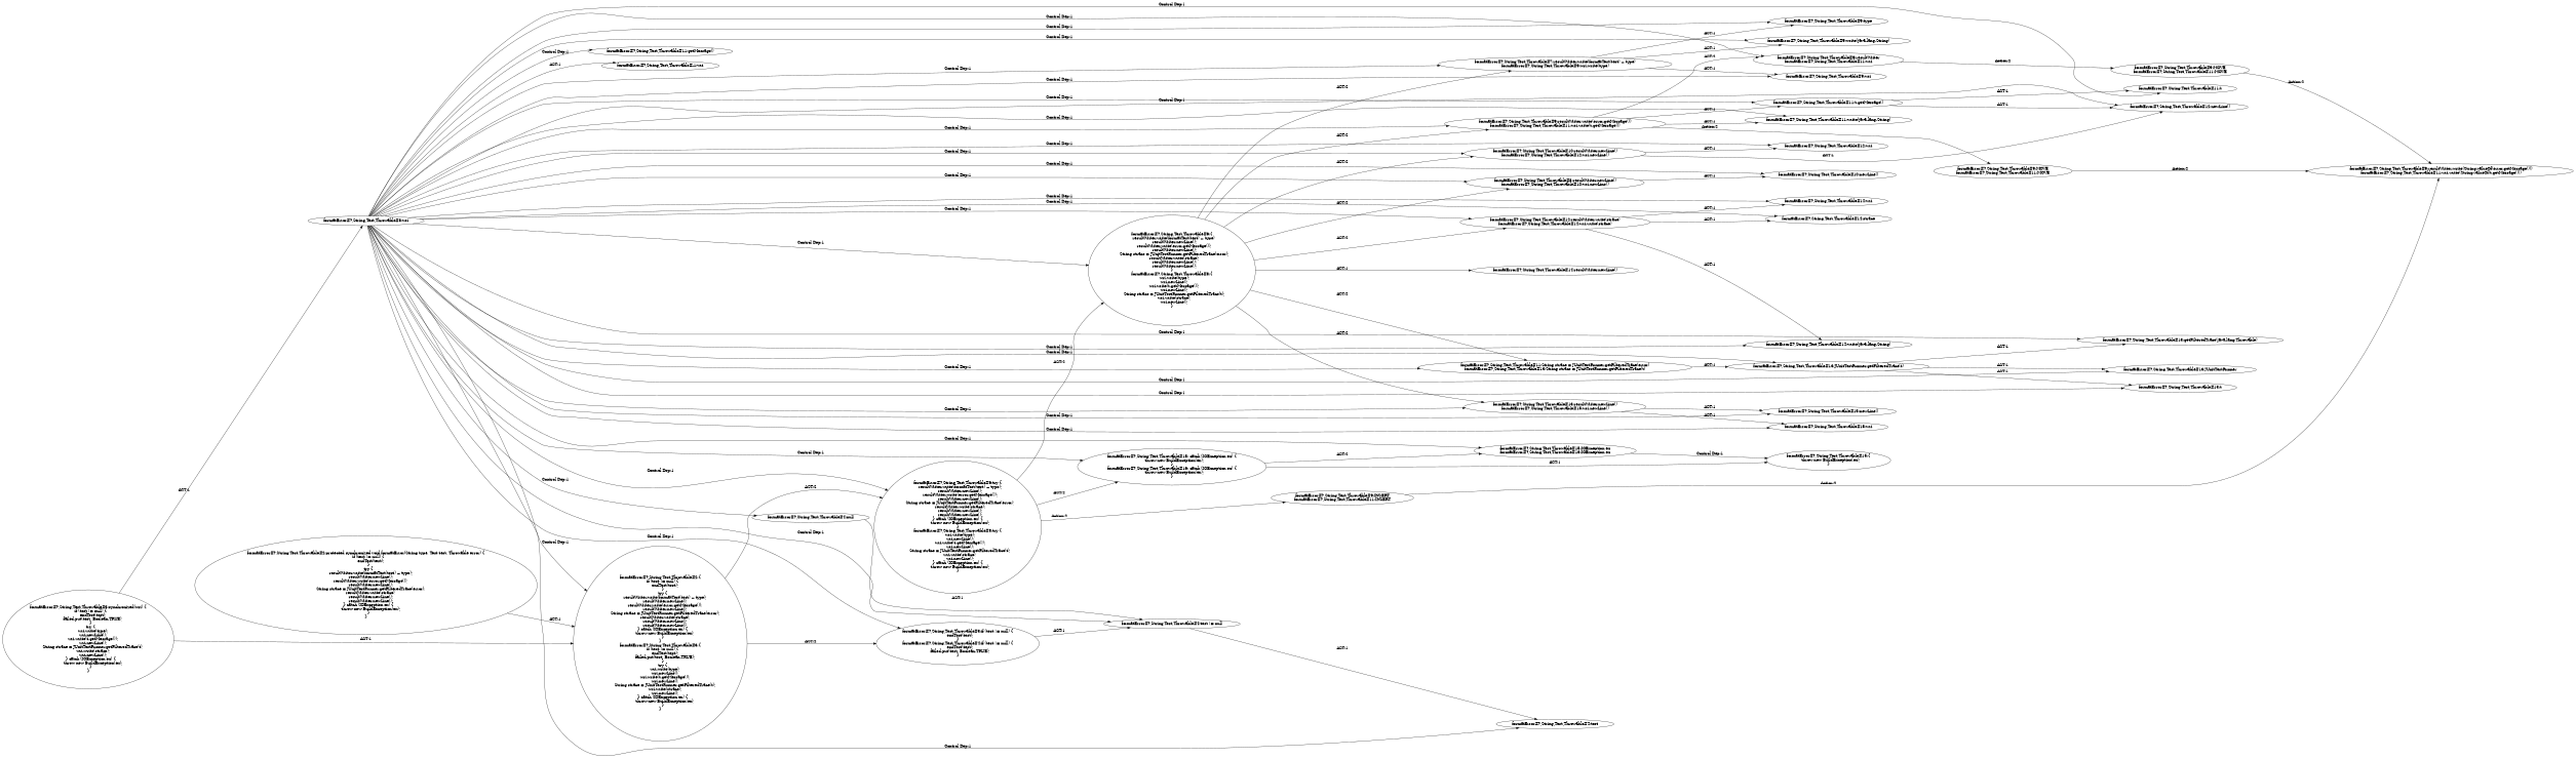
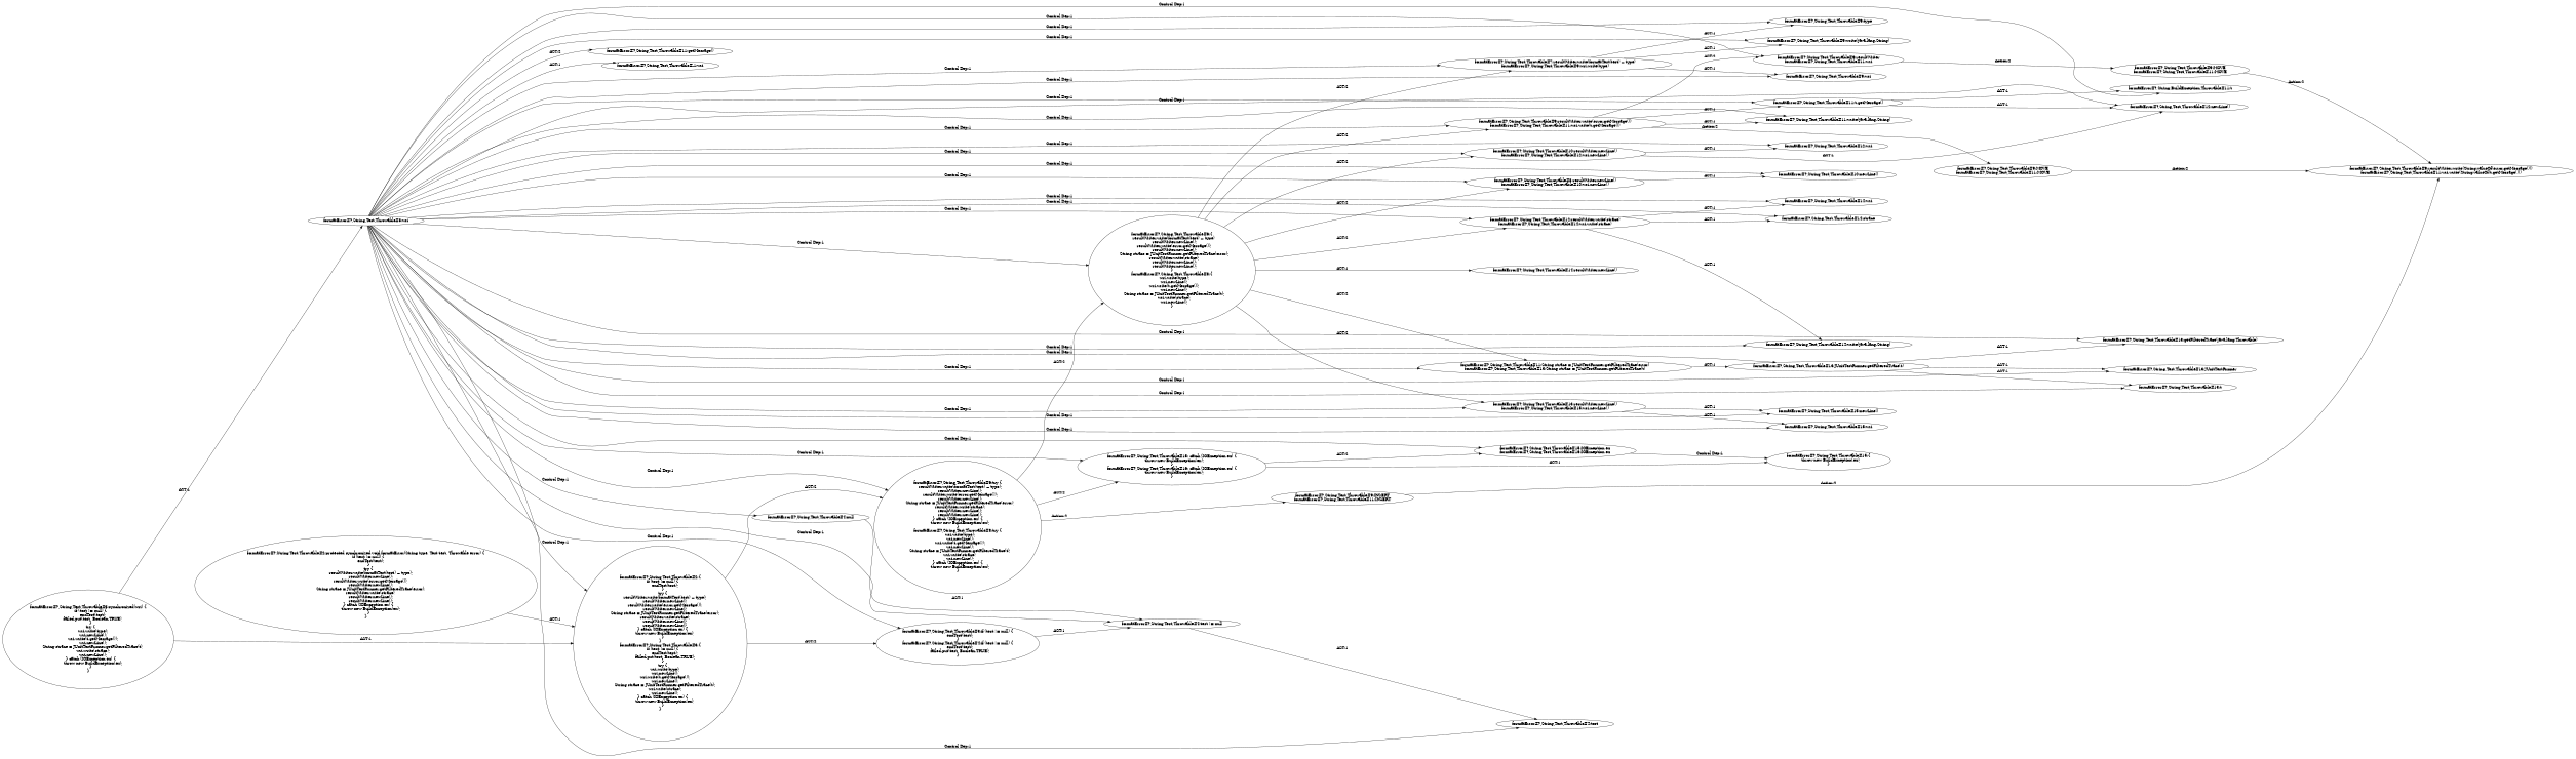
  digraph {
    rankdir=LR
    node [shape=ellipse]
    n1 [label="formatError#?,String,Test,Throwable#9:INSERT\nformatError#?,String,Test,Throwable#11:INSERT"]
    n2 [label="formatError#?,String,Test,Throwable#9:resultWriter.write(String.valueOf(error.getMessage()))\nformatError#?,String,Test,Throwable#11:wri.write(String.valueOf(t.getMessage()))"]
    n3 [label="formatError#?,String,Test,Throwable#6:try \{\n    resultWriter.write(formatTest(test) + type);\n    resultWriter.newLine();\n    resultWriter.write(error.getMessage());\n    resultWriter.newLine();\n    String strace = JUnitTestRunner.getFilteredTrace(error);\n    resultWriter.write(strace);\n    resultWriter.newLine();\n    resultWriter.newLine();\n\} catch (IOException ex) \{\n    throw new BuildException(ex);\n\}\nformatError#?,String,Test,Throwable#8:try \{\n    wri.write(type);\n    wri.newLine();\n    wri.write(t.getMessage());\n    wri.newLine();\n    String strace = JUnitTestRunner.getFilteredTrace(t);\n    wri.write(strace);\n    wri.newLine();\n\} catch (IOException ex) \{\n    throw new BuildException(ex);\n\}"]
    n4 [label="formatError#?,String,Test,Throwable#6:\{\n    resultWriter.write(formatTest(test) + type);\n    resultWriter.newLine();\n    resultWriter.write(error.getMessage());\n    resultWriter.newLine();\n    String strace = JUnitTestRunner.getFilteredTrace(error);\n    resultWriter.write(strace);\n    resultWriter.newLine();\n    resultWriter.newLine();\n\}\nformatError#?,String,Test,Throwable#8:\{\n    wri.write(type);\n    wri.newLine();\n    wri.write(t.getMessage());\n    wri.newLine();\n    String strace = JUnitTestRunner.getFilteredTrace(t);\n    wri.write(strace);\n    wri.newLine();\n\}"]
    n5 [label="formatError#?,String,Test,Throwable#15: catch (IOException ex) \{\n    throw new BuildException(ex);\n\}\nformatError#?,String,Test,Throwable#16: catch (IOException ex) \{\n    throw new BuildException(ex);\n\}"]
    n6 [label="formatError#?,String,Test,Throwable#7:resultWriter.write(formatTest(test) + type)\nformatError#?,String,Test,Throwable#9:wri.write(type)"]
    n7 [label="formatError#?,String,Test,Throwable#8:resultWriter.newLine()\nformatError#?,String,Test,Throwable#10:wri.newLine()"]
    n8 [label="formatError#?,String,Test,Throwable#9:resultWriter.write(error.getMessage())\nformatError#?,String,Test,Throwable#11:wri.write(t.getMessage())"]
    n9 [label="formatError#?,String,Test,Throwable#10:resultWriter.newLine()\nformatError#?,String,Test,Throwable#12:wri.newLine()"]
    n10 [label="formatError#?,String,Test,Throwable#11:String strace = JUnitTestRunner.getFilteredTrace(error)\nformatError#?,String,Test,Throwable#13:String strace = JUnitTestRunner.getFilteredTrace(t)"]
    n11 [label="formatError#?,String,Test,Throwable#12:resultWriter.write(strace)\nformatError#?,String,Test,Throwable#14:wri.write(strace)"]
    n12 [label="formatError#?,String,Test,Throwable#13:resultWriter.newLine()\nformatError#?,String,Test,Throwable#15:wri.newLine()"]
    n13 [label="formatError#?,String,Test,Throwable#14:resultWriter.newLine()"]
    n14 [label="formatError#?,String,Test,Throwable#15:IOException ex\nformatError#?,String,Test,Throwable#16:IOException ex"]
    n15 [label="formatError#?,String,Test,Throwable#15:\{\n    throw new BuildException(ex);\n\}"]
    n16 [label="formatError#?,String,Test,Throwable#2:\{\n    if (test != null) \{\n        endTest(test);\n    \}\n    try \{\n        resultWriter.write(formatTest(test) + type);\n        resultWriter.newLine();\n        resultWriter.write(error.getMessage());\n        resultWriter.newLine();\n        String strace = JUnitTestRunner.getFilteredTrace(error);\n        resultWriter.write(strace);\n        resultWriter.newLine();\n        resultWriter.newLine();\n    \} catch (IOException ex) \{\n        throw new BuildException(ex);\n    \}\n\}\nformatError#?,String,Test,Throwable#3:\{\n    if (test != null) \{\n        endTest(test);\n        failed.put(test, Boolean.TRUE);\n    \}\n    try \{\n        wri.write(type);\n        wri.newLine();\n        wri.write(t.getMessage());\n        wri.newLine();\n        String strace = JUnitTestRunner.getFilteredTrace(t);\n        wri.write(strace);\n        wri.newLine();\n    \} catch (IOException ex) \{\n        throw new BuildException(ex);\n    \}\n\}"]
    n17 [label="formatError#?,String,Test,Throwable#3:if (test != null) \{\n    endTest(test);\n\}\nformatError#?,String,Test,Throwable#4:if (test != null) \{\n    endTest(test);\n    failed.put(test, Boolean.TRUE);\n\}"]
    n18 [label="formatError#?,String,Test,Throwable#4:test != null"]
    n19 [label="formatError#?,String,Test,Throwable#2:protected synchronized void formatError(String type, Test test, Throwable error) \{\n    if (test != null) \{\n        endTest(test);\n    \}\n    try \{\n        resultWriter.write(formatTest(test) + type);\n        resultWriter.newLine();\n        resultWriter.write(error.getMessage());\n        resultWriter.newLine();\n        String strace = JUnitTestRunner.getFilteredTrace(error);\n        resultWriter.write(strace);\n        resultWriter.newLine();\n        resultWriter.newLine();\n    \} catch (IOException ex) \{\n        throw new BuildException(ex);\n    \}\n\}"]
    n20 [label="formatError#?,String,Test,Throwable#4:test"]
    n21 [label="formatError#?,String,Test,Throwable#9:wri"]
    n22 [label="formatError#?,String,Test,Throwable#9:type"]
    n23 [label="formatError#?,String,Test,Throwable#9:write(java.lang.String)"]
    n24 [label="formatError#?,String,Test,Throwable#10:newLine()"]
    n25 [label="formatError#?,String,Test,Throwable#9:resultWriter\nformatError#?,String,Test,Throwable#11:wri"]
    n26 [label="formatError#?,String,Test,Throwable#9:MOVE\nformatError#?,String,Test,Throwable#11:MOVE"]
    n27 [label="formatError#?,String,Test,Throwable#11:write(java.lang.String)"]
    n28 [label="formatError#?,String,Test,Throwable#11:t.getMessage()"]
    n29 [label="formatError#?,String,Test,Throwable#12:wri"]
    n30 [label="formatError#?,String,Test,Throwable#12:newLine()"]
    n31 [label="formatError#?,String,Test,Throwable#13:JUnitTestRunner.getFilteredTrace(t)"]
    n32 [label="formatError#?,String,Test,Throwable#14:wri"]
    n33 [label="formatError#?,String,Test,Throwable#14:strace"]
    n34 [label="formatError#?,String,Test,Throwable#14:write(java.lang.String)"]
    n35 [label="formatError#?,String,Test,Throwable#15:newLine()"]
    n36 [label="formatError#?,String,Test,Throwable#15:wri"]
    n37 [label="formatError#?,String,Test,Throwable#9:MOVE\nformatError#?,String,Test,Throwable#11:MOVE"]
-   n38 [label="formatError#?,String,Test,Throwable#11:t"]
+   n38 [label="formatError#?,String,BuildException,Throwable#11:t"]
    n39 [label="formatError#?,String,Test,Throwable#13:t"]
    n40 [label="formatError#?,String,Test,Throwable#13:JUnitTestRunner"]
    n41 [label="formatError#?,String,Test,Throwable#13:getFilteredTrace(java.lang.Throwable)"]
    n42 [label="formatError#?,String,Test,Throwable#11:getMessage()"]
    n43 [label="formatError#?,String,Test,Throwable#-1:wri"]
    n44 [label="formatError#?,String,Test,Throwable#4:null"]
    n45 [label="formatError#?,String,Test,Throwable#3:synchronized(wri) \{\n    if (test != null) \{\n        endTest(test);\n        failed.put(test, Boolean.TRUE);\n    \}\n    try \{\n        wri.write(type);\n        wri.newLine();\n        wri.write(t.getMessage());\n        wri.newLine();\n        String strace = JUnitTestRunner.getFilteredTrace(t);\n        wri.write(strace);\n        wri.newLine();\n    \} catch (IOException ex) \{\n        throw new BuildException(ex);\n    \}\n\}"]
    n46 [label="formatError#?,String,Test,Throwable#8:wri"]
    n1 -> n2 [label="Action:2"]
    n3 -> n1 [label="Action:2"]
    n3 -> n4 [label="AST:2"]
    n3 -> n5 [label="AST:2"]
    n4 -> n6 [label="AST:2"]
    n4 -> n7 [label="AST:2"]
    n4 -> n8 [label="AST:2"]
    n4 -> n9 [label="AST:2"]
    n4 -> n10 [label="AST:2"]
    n4 -> n11 [label="AST:2"]
    n4 -> n12 [label="AST:2"]
    n4 -> n13 [label="AST:1"]
    n5 -> n14 [label="AST:2"]
    n5 -> n15 [label="AST:1"]
    n6 -> n21 [label="AST:1"]
    n6 -> n22 [label="AST:1"]
    n6 -> n23 [label="AST:1"]
    n7 -> n24 [label="AST:1"]
    n8 -> n25 [label="AST:2"]
    n8 -> n26 [label="Action:2"]
    n8 -> n27 [label="AST:1"]
    n8 -> n28 [label="AST:1"]
    n9 -> n29 [label="AST:1"]
    n9 -> n30 [label="AST:1"]
    n10 -> n31 [label="AST:1"]
    n11 -> n32 [label="AST:1"]
    n11 -> n33 [label="AST:1"]
    n11 -> n34 [label="AST:1"]
    n12 -> n35 [label="AST:1"]
    n12 -> n36 [label="AST:1"]
    n14 -> n15 [label="Control Dep:1"]
    n16 -> n3 [label="AST:2"]
    n16 -> n17 [label="AST:2"]
    n17 -> n18 [label="AST:1"]
    n18 -> n20 [label="AST:1"]
    n19 -> n16 [label="AST:1"]
    n25 -> n37 [label="Action:2"]
    n26 -> n2 [label="Action:2"]
    n28 -> n30 [label="AST:1"]
    n28 -> n38 [label="AST:1"]
    n31 -> n39 [label="AST:1"]
    n31 -> n40 [label="AST:1"]
    n31 -> n41 [label="AST:1"]
    n37 -> n2 [label="Action:2"]
    n44 -> n18 [label="AST:1"]
    n45 -> n16 [label="AST:1"]
    n45 -> n46 [label="AST:1"]
    n46 -> n3 [label="Control Dep:1"]
    n46 -> n4 [label="Control Dep:1"]
    n46 -> n5 [label="Control Dep:1"]
    n46 -> n6 [label="Control Dep:1"]
    n46 -> n7 [label="Control Dep:1"]
    n46 -> n8 [label="Control Dep:1"]
    n46 -> n9 [label="Control Dep:1"]
    n46 -> n10 [label="Control Dep:1"]
    n46 -> n11 [label="Control Dep:1"]
    n46 -> n12 [label="Control Dep:1"]
    n46 -> n14 [label="Control Dep:1"]
    n46 -> n16 [label="Control Dep:1"]
    n46 -> n17 [label="Control Dep:1"]
    n46 -> n18 [label="Control Dep:1"]
    n46 -> n20 [label="Control Dep:1"]
    n46 -> n21 [label="Control Dep:1"]
    n46 -> n22 [label="Control Dep:1"]
    n46 -> n23 [label="Control Dep:1"]
    n46 -> n24 [label="Control Dep:1"]
    n46 -> n25 [label="Control Dep:1"]
    n46 -> n27 [label="Control Dep:1"]
    n46 -> n28 [label="Control Dep:1"]
    n46 -> n29 [label="Control Dep:1"]
    n46 -> n30 [label="Control Dep:1"]
    n46 -> n31 [label="Control Dep:1"]
    n46 -> n32 [label="Control Dep:1"]
    n46 -> n33 [label="Control Dep:1"]
    n46 -> n34 [label="Control Dep:1"]
    n46 -> n35 [label="Control Dep:1"]
    n46 -> n36 [label="Control Dep:1"]
    n46 -> n38 [label="Control Dep:1"]
    n46 -> n39 [label="Control Dep:1"]
    n46 -> n40 [label="Control Dep:1"]
    n46 -> n41 [label="Control Dep:1"]
-   n46 -> n42 [label="Control Dep:1"]
+   n46 -> n42 [label="AST:2"]
    n46 -> n43 [label="AST:1"]
    n46 -> n44 [label="Control Dep:1"]
  }
